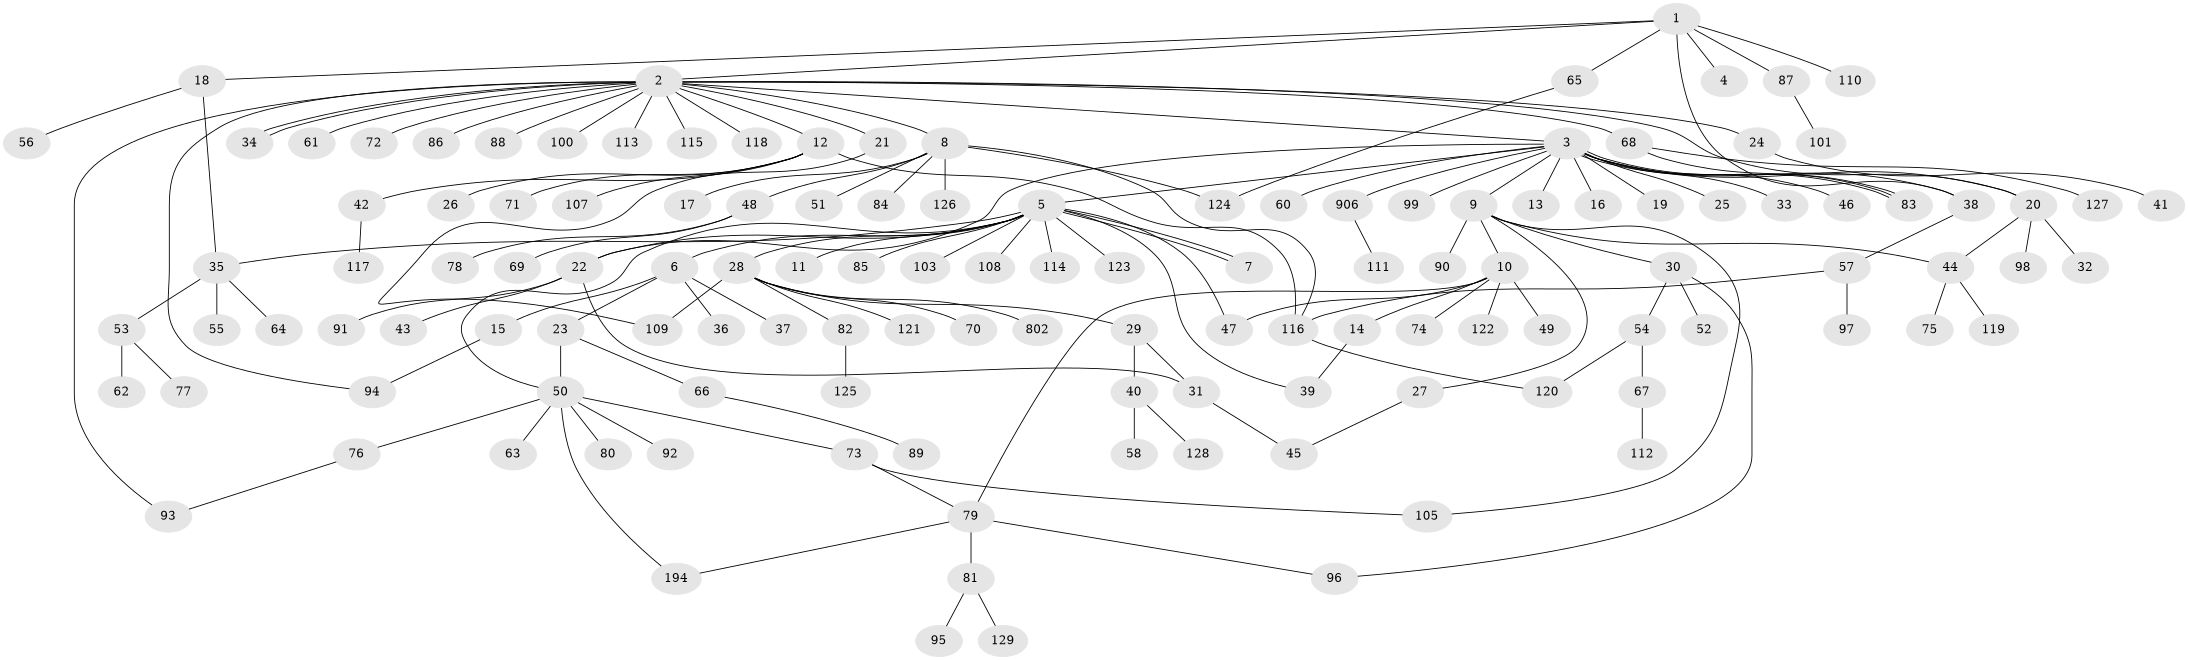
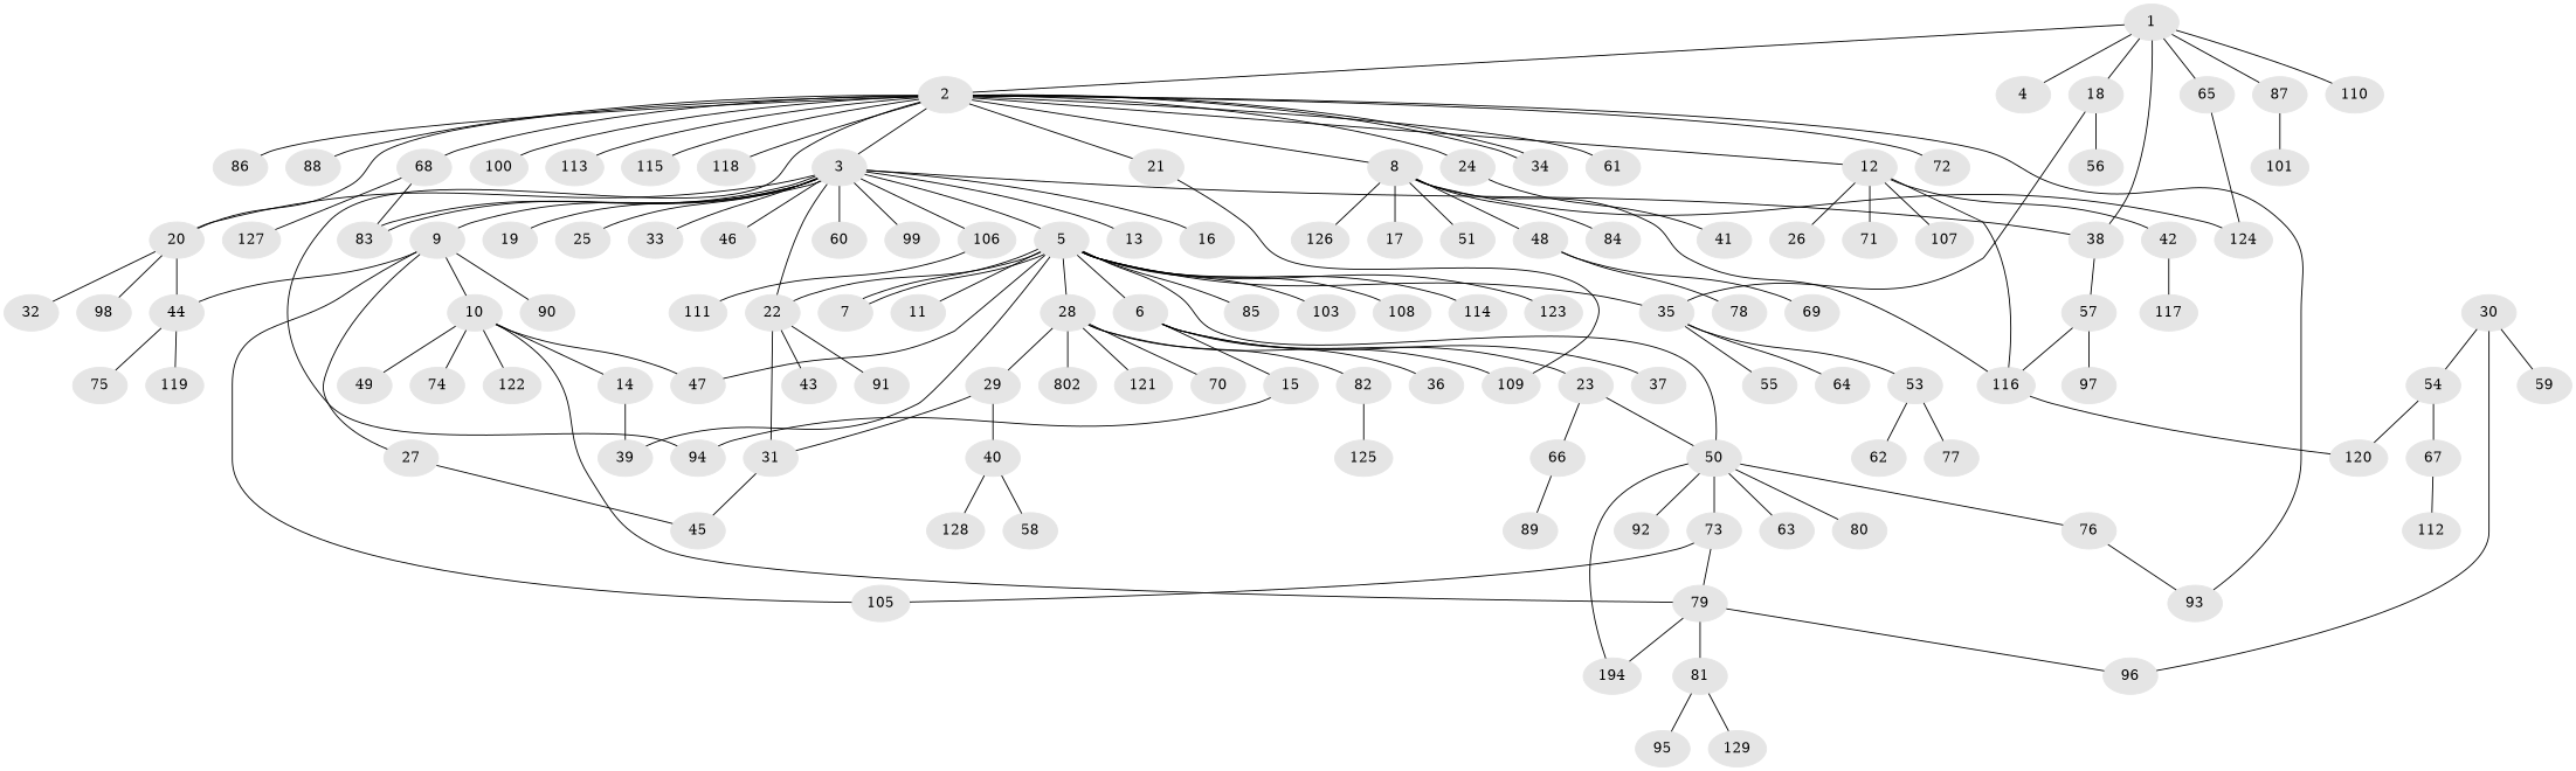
  graph {
    node [color=gray90 style=filled]
    1
    2
    4
    18
    38
    65
    87
    110
    3
    8
    12
    20
    21
    24
    34
    61
    68
    72
    86
    88
    93
    94
    100
    113
    115
    118
    35
    56
    57
    124
    101
    5
    9
    13
    16
    19
    22
    25
    33
    46
    60
    83
    99
-   106 [label=906]
+   106
    17
    48
    51
    84
    116
    126
    26
    42
    71
    107
    44
    32
    98
    109
    41
    127
    6
    7
    11
    28
    39
    47
    50
    85
    103
    108
    114
    123
    10
    27
    30
    90
    105
    31
    43
    91
    111
    15
    23
    36
    37
    29
    70
    82
    n89 [label=802]
    121
    53
    55
    64
    63
    73
    76
    80
    92
    n99 [label=194]
    66
    69
    78
    120
    14
    49
    74
    79
    122
    45
-   52
+   52 [label=59]
    54
    96
    75
    119
    81
    117
    89
    40
    125
    58
    128
    67
    62
    77
    97
    112
    95
    129
    1 -- 2
    1 -- 4
    1 -- 18
    1 -- 38
    1 -- 65
    1 -- 87
    1 -- 110
    2 -- 3
    2 -- 8
    2 -- 12
    2 -- 20
    2 -- 21
    2 -- 24
    2 -- 34
    2 -- 34
    2 -- 61
    2 -- 68
    2 -- 72
    2 -- 86
    2 -- 88
    2 -- 93
    2 -- 94
    2 -- 100
    2 -- 113
    2 -- 115
    2 -- 118
    18 -- 35
    18 -- 56
    38 -- 57
    65 -- 124
    87 -- 101
    3 -- 38
    3 -- 20
    3 -- 5
    3 -- 9
    3 -- 13
    3 -- 16
    3 -- 19
    3 -- 22
    3 -- 25
    3 -- 33
    3 -- 46
    3 -- 60
    3 -- 83
    3 -- 83
    3 -- 99
    3 -- 106
    8 -- 124
    8 -- 17
    8 -- 48
    8 -- 51
    8 -- 84
    8 -- 116
    8 -- 126
    12 -- 116
    12 -- 26
    12 -- 42
    12 -- 71
    12 -- 107
    20 -- 44
    20 -- 32
    20 -- 98
    21 -- 109
    24 -- 41
    68 -- 83
    68 -- 127
    35 -- 53
    35 -- 55
    35 -- 64
    57 -- 116
    57 -- 97
    5 -- 35
    5 -- 22
    5 -- 6
    5 -- 7
    5 -- 7
    5 -- 11
    5 -- 28
    5 -- 39
    5 -- 47
    5 -- 50
    5 -- 85
    5 -- 103
    5 -- 108
    5 -- 114
    5 -- 123
    9 -- 44
    9 -- 10
    9 -- 27
-   9 -- 30
    9 -- 90
    9 -- 105
    22 -- 31
    22 -- 43
    22 -- 91
    106 -- 111
    48 -- 69
    48 -- 78
    116 -- 120
    42 -- 117
    44 -- 75
    44 -- 119
    6 -- 15
    6 -- 23
    6 -- 36
    6 -- 37
    28 -- 109
    28 -- 29
    28 -- 70
    28 -- 82
    28 -- n89
    28 -- 121
    50 -- 63
    50 -- 73
    50 -- 76
    50 -- 80
    50 -- 92
    50 -- n99
    10 -- 47
    10 -- 14
    10 -- 49
    10 -- 74
    10 -- 79
    10 -- 122
    27 -- 45
    30 -- 52
    30 -- 54
    30 -- 96
    31 -- 45
    15 -- 94
    23 -- 50
    23 -- 66
    29 -- 31
    29 -- 40
    82 -- 125
    53 -- 62
    53 -- 77
    73 -- 105
    73 -- 79
    76 -- 93
    66 -- 89
    14 -- 39
    79 -- n99
    79 -- 96
    79 -- 81
    54 -- 120
    54 -- 67
    81 -- 95
    81 -- 129
    40 -- 58
    40 -- 128
    67 -- 112
  }
